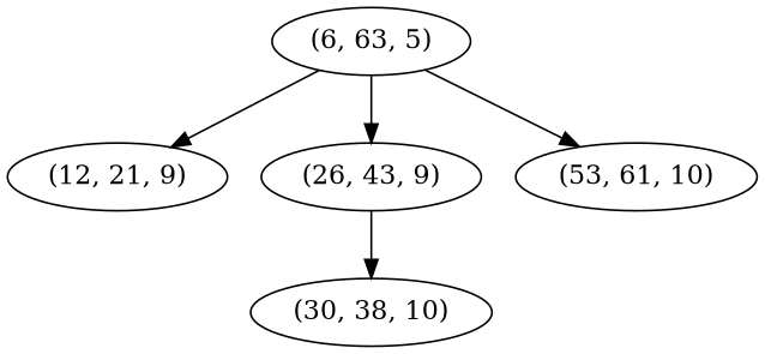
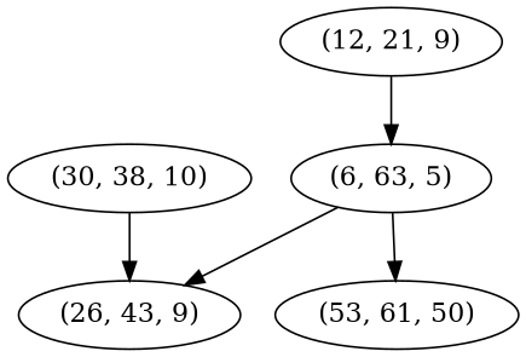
  digraph {
    n1 [label="(6, 63, 5)"]
    "(12, 21, 9)"
    n3 [label="(26, 43, 9)"]
-   "(53, 61, 10)"
+   "(53, 61, 10)" [label="(53, 61, 50)"]
    "(30, 38, 10)"
-   n1 -> "(12, 21, 9)"
+   "(12, 21, 9)" -> n1
    n1 -> n3
    n1 -> "(53, 61, 10)"
-   n3 -> "(30, 38, 10)"
+   "(30, 38, 10)" -> n3
  }
